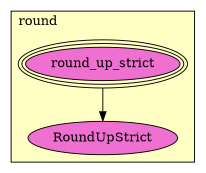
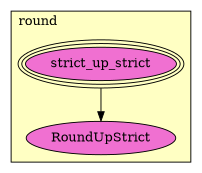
  digraph {
    fontname="DejaVu Serif"
    node [fillcolor="#F070D1" style=filled fontname="DejaVu Serif"]
-   n1 [label=round_up_strict peripheries=3]
+   n1 [label=strict_up_strict peripheries=3]
    n2 [label=RoundUpStrict]
    subgraph cluster_1 {
      fillcolor="#FFFFC3"
      label=round
      labeljust=l
      style=filled
      n1
      n2
    }
    n1 -> n2 [fontname="DejaVu Serif"]
  }
